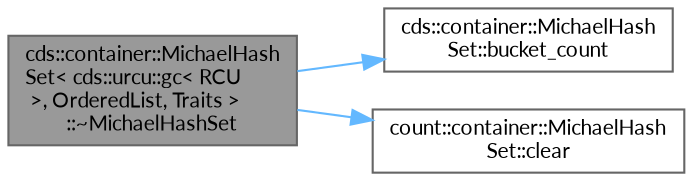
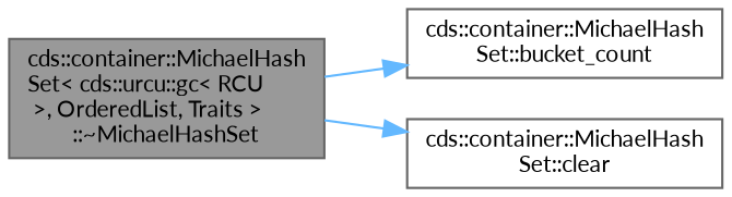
  digraph {
    rankdir=LR
    fontname=Lato
    node [color=grey40 fillcolor=white fontname=Lato fontsize=10 shape=box style=filled]
    edge [color=steelblue1 fontname=Lato fontsize=10 labelfontname=Helvetica labelfontsize=10 style=solid]
    n1 [color=gray40 fillcolor=grey60 fontcolor=black height=0.2 label="cds::container::MichaelHash\lSet\< cds::urcu::gc\< RCU\l \>, OrderedList, Traits \>\l::~MichaelHashSet" width=0.4]
    n2 [height=0.2 label="cds::container::MichaelHash\lSet::bucket_count" width=0.4]
-   n3 [height=0.2 label="count::container::MichaelHash\lSet::clear" width=0.4]
+   n3 [height=0.2 label="cds::container::MichaelHash\lSet::clear" width=0.4]
    n1 -> n2
    n1 -> n3
  }
